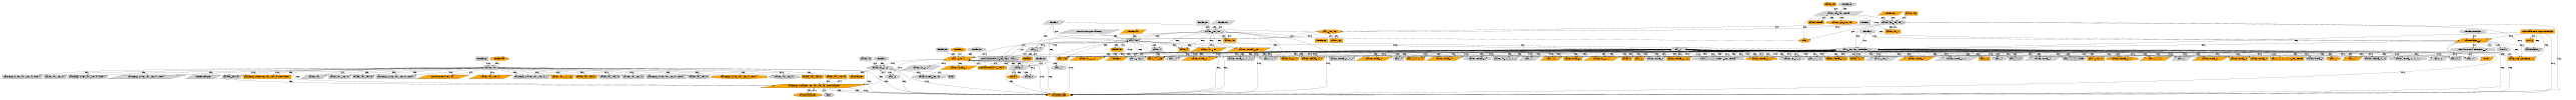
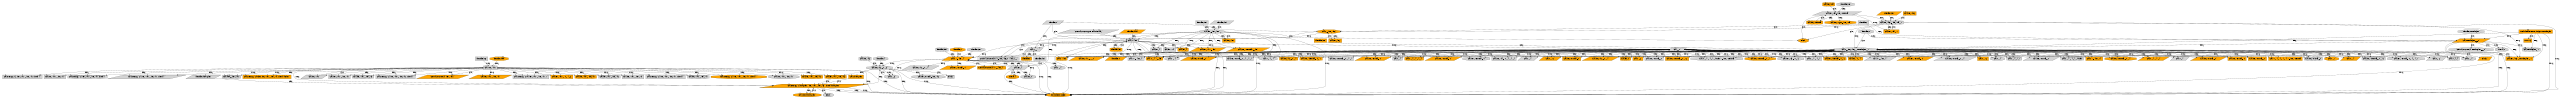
  digraph {
    node [fillcolor=lightgrey shape=parallelogram style=filled]
    edge [arrowhead=vee]
    n1 [fillcolor=orange label="(Call,memcpy (&binary_len, (iter->raw + iter->d3), sizeof (binary_len)))"]
    n2 [fillcolor=orange label="(MethodReturn,RET)" shape=octagon]
    n3 [fillcolor=orange label="(Call,sizeof (binary_len))" shape=octagon]
    n4 [label="(Block,)" shape=octagon]
    n5 [label="(Call,!iter->raw)" shape=box]
    n6 [label="(Call,iter->raw + iter->d1)" shape=box]
    n7 [label="(Call,iter->raw + iter->d2)" shape=cylinder]
    n8 [label="(Call,memcpy (&l, iter->raw + iter->d2, sizeof (l)))" shape=box]
    n9 [fillcolor=orange label="(ControlStructure,if (!iter->raw))"]
    n10 [label="(Call,iter->raw)"]
    n11 [label="(Call,memcpy (&l, iter->raw + iter->d1, sizeof (l)))" shape=box]
    n12 [label="(Call,iter->raw + iter->d4)" shape=box]
    n13 [label="(Call,memcpy (&l, iter->raw + iter->d1, sizeof (l)))" shape=cylinder]
    n14 [label="(Call,memcpy (&l, iter->raw + iter->d1, sizeof (l)))"]
    n15 [label="(Call,data = iter->raw)" shape=cylinder]
    n16 [fillcolor=orange label="(Call,memcpy (&doclen, iter->raw + iter->d4, sizeof (doclen)))" shape=box]
    n17 [fillcolor=orange label="(Call,iter->raw + iter->d3)" shape=cylinder]
    n18 [fillcolor=orange label="(Call,iter->raw + iter->d1)"]
    n19 [label="(Call,memcpy (&val, iter->raw + iter->d1, 1))" shape=box]
    n20 [fillcolor=orange label="(Call,iter->raw + o + l + 3)" shape=box]
    n21 [fillcolor=orange label="(Call,iter->raw + iter->d1)" shape=cylinder]
    n22 [label="(Call,iter->raw + iter->d2)" shape=cylinder]
    n23 [label="(Call,iter->raw + iter->d1)" shape=box]
    n24 [label="(Call,memcpy (&l, iter->raw + iter->d1, sizeof (l)))" shape=box]
    n25 [label="(Call,iter->raw + iter->d1)" shape=cylinder]
    n26 [fillcolor=orange label="(Call,memcpy (&l, iter->raw + iter->d1, sizeof (l)))" shape=octagon]
    n27 [label="(Call,iter->raw + iter->d1)" shape=octagon]
    n28 [fillcolor=orange label="(Call,iter->raw + iter->d2)" shape=cylinder]
    n29 [label="(Call,iter->d3 = o + 5)" shape=octagon]
    n30 [label="(Call,o + 5)" shape=octagon]
    n31 [label="(Call,iter->err_off = iter->d3)" shape=octagon]
    n32 [label="(Block,)" shape=cylinder]
    n33 [fillcolor=orange label="(Call,o >= (len - 4))"]
    n34 [label="(Call,len - 4)"]
    n35 [label="(Call,o + 4)" shape=octagon]
    n36 [label="(Call,iter->d2 = o + 4)"]
    n37 [fillcolor=orange label="(Call,iter->err_off = o)"]
    n38 [fillcolor=orange label="(ControlStructure,if (o >= (len - 4)))" shape=cylinder]
    n39 [label="(Call,len - o)" shape=octagon]
    n40 [fillcolor=orange label="(Literal,4)" shape=octagon]
    n41 [label="(Call,++o)"]
    n42 [fillcolor=orange label="(Call,iter->next_off = o + l)" shape=octagon]
    n43 [label="(Call,o >= (len - 4))"]
    n44 [fillcolor=orange label="(Call,iter->next_off = o + 16)" shape=box]
    n45 [fillcolor=orange label="(Call,iter->d2 = o + 4)"]
    n46 [fillcolor=orange label="(Call,iter->err_off = o)" shape=box]
    n47 [fillcolor=orange label="(Call,len - o)" shape=cylinder]
    n48 [label="(Call,o + 4)" shape=octagon]
    n49 [fillcolor=orange label="(Call,o + 4 + 4 + l + 4)" shape=cylinder]
    n50 [label="(Call,iter->err_off = o + 4)"]
    n51 [fillcolor=orange label="(Call,o + 1)" shape=octagon]
    n52 [fillcolor=orange label="(Call,o + 12)"]
    n53 [fillcolor=orange label="(Call,len - (o + 4))" shape=cylinder]
    n54 [fillcolor=orange label="(Call,iter->next_off = o + 4)" shape=octagon]
    n55 [label="(Call,iter->err_off = o + 4 + 4 + l)" shape=box]
    n56 [fillcolor=orange label="(Call,iter->err_off = o)"]
    n57 [label="(Call,o + 4)"]
    n58 [fillcolor=orange label="(Identifier,o)"]
    n59 [fillcolor=orange label="(Call,o + 8)" shape=box]
    n60 [fillcolor=orange label="(Call,iter->err_off = o)" shape=box]
    n61 [label="(Call,o + 4)" shape=cylinder]
    n62 [label="(Call,iter->d3 = o + 8)" shape=octagon]
    n63 [fillcolor=orange label="(Call,o + 16)" shape=box]
    n64 [fillcolor=orange label="(Call,iter->d1 = ++o)"]
    n65 [label="(Call,iter->err_off = o)" shape=cylinder]
    n66 [label="(Call,iter->next_off = o)" shape=octagon]
    n67 [fillcolor=orange label="(Call,iter->next_off = o + 8)" shape=cylinder]
    n68 [fillcolor=orange label="(Call,iter->err_off = o)"]
    n69 [fillcolor=orange label="(Call,o + 4)"]
    n70 [label="(Call,o + 8)"]
    n71 [label="(Call,o - 4 - 4)" shape=cylinder]
    n72 [label="(Call,o + 4)" shape=octagon]
    n73 [label="(Call,iter->err_off = o)" shape=box]
    n74 [label="(Call,o + 4 + l - 1)" shape=cylinder]
    n75 [fillcolor=orange label="(Call,o >= (len - 14))" shape=box]
    n76 [label="(Call,o + 4 + l)" shape=octagon]
    n77 [label="(Call,o + 4 + 4 + l)" shape=box]
    n78 [label="(Call,o + 4)" shape=octagon]
    n79 [fillcolor=orange label="(Call,o + 4 + 4 + l)"]
    n80 [label="(Call,iter->err_off = o + 4 + l - 1)" shape=octagon]
    n81 [fillcolor=orange label="(Call,iter->err_off = o)" shape=box]
    n82 [label="(Call,o + 4 + 4 + l + doclen)" shape=cylinder]
    n83 [fillcolor=orange label="(Call,(o + 4 + 4 + l + 4) >= iter->next_off)" shape=box]
    n84 [label="(Call,iter->next_off = o + 12)" shape=cylinder]
    n85 [fillcolor=orange label="(Call,o < len)" shape=cylinder]
    n86 [label="(Call,o + l)"]
    n87 [fillcolor=orange label="(Call,(o + 4) >= len)" shape=cylinder]
    n88 [label="(Call,iter->next_off = o + 4 + l)" shape=box]
    n89 [fillcolor=orange label="(Call,iter->err_off = o)"]
    n90 [label="(Call,iter->d4 = o + 4 + 4 + l)" shape=box]
    n91 [label="(Call,(o + 4 + 4 + l + doclen) != iter->next_off)" shape=octagon]
    n92 [fillcolor=orange label="(Call,iter->err_off = o)"]
    n93 [label="(Call,iter->err_off = o)"]
    n94 [label="(Call,o >= (len - 4))" shape=box]
    n95 [fillcolor=orange label="(Call,iter->err_off = o)"]
    n96 [fillcolor=orange label="(Call,iter->d2 = o + 4)" shape=cylinder]
    n97 [fillcolor=orange label="(Call,iter->next_off = o + 1)" shape=cylinder]
    n98 [label="(Call,o < len)" shape=cylinder]
    n99 [label="(Call,o++)"]
+   n100 [label="(Call,len < 19)" shape=box]
    n101 [fillcolor=orange label="(Identifier,len)" shape=cylinder]
    n102 [fillcolor=orange label="(Call,len - 4)" shape=cylinder]
    n103 [fillcolor=orange label="(Call,iter->next_off >= len)"]
    n104 [label="(Call,len - 4)" shape=box]
    n105 [label="(ControlStructure,for (o = iter->key; o < len; o++))" shape=cylinder]
    n106 [fillcolor=orange label="(Call,iter->d1 >= len)"]
    n107 [fillcolor=orange label="(Identifier,o)" shape=cylinder]
    n108 [fillcolor=orange label="(Call,o = iter->key)" shape=octagon]
    n109 [fillcolor=orange label="(Call,iter->key)" shape=box]
    n110 [label="(Call,iter->key = iter->off + 1)" shape=cylinder]
    n111 [label="(Call,o = iter->key + next_keylen + 1)" shape=octagon]
    n112 [fillcolor=orange label="(Call,iter->off + 1)" shape=box]
    n113 [fillcolor=orange label="(Block,)" shape=octagon]
    n114 [fillcolor=orange label="(Call,iter->key + next_keylen + 1)" shape=box]
    n115 [fillcolor=orange label="(Block,)"]
    n116 [label="(Call,iter->off = iter->next_off)"]
    n117 [fillcolor=orange label="(Call,iter->next_off)" shape=cylinder]
    n118 [fillcolor=orange label="(Call,iter->type = iter->off)" shape=octagon]
    n119 [label="(Call,len = iter->len)" shape=octagon]
    n120 [fillcolor=orange label="(Call,iter->len)" shape=box]
    n121 [fillcolor=orange label="(Call,next_keylen == 0)"]
    n122 [label="(Call,next_keylen + 1)" shape=cylinder]
    n123 [label="(Literal,0)" shape=octagon]
    n124 [label="(ControlStructure,if (next_keylen == 0))" shape=octagon]
    n125 [fillcolor=orange label="(MethodParameterIn,uint32_t next_keylen)" shape=box]
    1000113 [fillcolor=orange shape=box]
    n127 [label="(Identifier,key)" shape=box]
    n128 [label="(Identifier,binary_len)"]
    n129 [fillcolor=orange label="(Call,iter->off)" shape=cylinder]
    n130 [label="(Identifier,iter)" shape=cylinder]
    n131 [label="(Call,iter->d3)" shape=cylinder]
    n132 [label="(Identifier,iter)" shape=box]
    n133 [label="(Identifier,len)" shape=box]
    n134 [fillcolor=orange label="(Identifier,o)" shape=octagon]
    n135 [label="(Identifier,o)"]
    n136 [label="(Identifier,o)" shape=octagon]
    n137 [label="(Identifier,iter)" shape=octagon]
    n138 [fillcolor=orange label="(Identifier,iter)" shape=box]
    n139 [label="(Identifier,len)"]
    n140 [label="(Identifier,l)" shape=octagon]
    n141 [fillcolor=orange label="(Call,iter->key)" shape=box]
    n142 [label="(Identifier,iter)" shape=octagon]
    n143 [fillcolor=orange label="(Identifier,iter)"]
    n144 [fillcolor=orange label="(Identifier,data)" shape=octagon]
    n145 [label="(Identifier,o)" shape=box]
    n146 [label="(Identifier,next_keylen)" shape=octagon]
    n147 [fillcolor=orange label="(Identifier,data)"]
    n148 [fillcolor=orange label="(Call,&binary_len)" shape=box]
-   n149 [label="(ControlStructure,goto mark_next;)"]
+   n149 [label="(ControlStructure,goto mark_invalid;)"]
    n1 -> n2 [arrowhead=tee label="DDG: "]
    n1 -> n2 [arrowhead=tee label="DDG: "]
    n1 -> n2 [label="DDG: "]
    n1 -> n3 [arrowhead=tee label="CFG: "]
    n1 -> n4 [label="AST: "]
    n3 -> n1 [arrowhead=tee label="AST: "]
    n5 -> n1 [label="DDG: "]
    n5 -> n2 [arrowhead=tee label="DDG: "]
    n5 -> n2 [label="DDG: "]
    n5 -> n6 [label="DDG: "]
    n5 -> n7 [arrowhead=tee label="DDG: "]
    n5 -> n8 [label="DDG: "]
    n5 -> n9 [label="AST: "]
    n5 -> n10 [arrowhead=tee label="CFG: "]
    n5 -> n11 [label="DDG: "]
    n5 -> n12 [arrowhead=tee label="DDG: "]
    n5 -> n13 [arrowhead=tee label="DDG: "]
    n5 -> n14 [label="DDG: "]
    n5 -> n15 [label="DDG: "]
    n5 -> n16 [arrowhead=tee label="DDG: "]
    n5 -> n17 [arrowhead=tee label="DDG: "]
    n5 -> n18 [arrowhead=tee label="DDG: "]
    n5 -> n19 [arrowhead=tee label="DDG: "]
    n5 -> n20 [label="DDG: "]
    n5 -> n21 [arrowhead=tee label="DDG: "]
    n5 -> n22 [label="DDG: "]
    n5 -> n23 [label="DDG: "]
    n5 -> n24 [arrowhead=tee label="DDG: "]
    n5 -> n25 [label="DDG: "]
    n5 -> n26 [label="DDG: "]
    n5 -> n27 [label="DDG: "]
    n5 -> n28 [arrowhead=tee label="DDG: "]
    n10 -> n5 [label="AST: "]
    n17 -> n1 [arrowhead=tee label="AST: "]
    n29 -> n1 [label="DDG: "]
    n29 -> n2 [label="DDG: "]
    n29 -> n2 [arrowhead=tee label="DDG: "]
    n29 -> n17 [arrowhead=tee label="DDG: "]
    n29 -> n30 [label="CFG: "]
    n29 -> n31 [arrowhead=tee label="DDG: "]
    n29 -> n32 [label="AST: "]
    n30 -> n29 [label="AST: "]
    n33 -> n2 [label="DDG: "]
    n33 -> n2 [arrowhead=tee label="DDG: "]
    n33 -> n29 [label="DDG: "]
    n33 -> n30 [label="DDG: "]
    n33 -> n34 [label="CFG: "]
    n33 -> n35 [label="DDG: "]
    n33 -> n36 [arrowhead=tee label="DDG: "]
    n33 -> n37 [arrowhead=tee label="DDG: "]
    n33 -> n38 [arrowhead=tee label="AST: "]
    n33 -> n39 [label="DDG: "]
    n34 -> n2 [arrowhead=tee label="DDG: "]
    n34 -> n33 [label="AST: "]
    n34 -> n33 [label="DDG: "]
    n34 -> n33 [label="DDG: "]
    n34 -> n39 [label="DDG: "]
    n34 -> n40 [arrowhead=tee label="CFG: "]
    n40 -> n34 [label="AST: "]
    n41 -> n33 [label="DDG: "]
    n41 -> n42 [label="DDG: "]
    n41 -> n43 [arrowhead=tee label="DDG: "]
    n41 -> n44 [arrowhead=tee label="DDG: "]
    n41 -> n45 [label="DDG: "]
    n41 -> n46 [label="DDG: "]
    n41 -> n47 [arrowhead=tee label="DDG: "]
    n41 -> n48 [label="DDG: "]
    n41 -> n49 [label="DDG: "]
    n41 -> n50 [arrowhead=tee label="DDG: "]
    n41 -> n51 [label="DDG: "]
    n41 -> n52 [arrowhead=tee label="DDG: "]
    n41 -> n53 [arrowhead=tee label="DDG: "]
    n41 -> n54 [arrowhead=tee label="DDG: "]
    n41 -> n55 [label="DDG: "]
    n41 -> n56 [arrowhead=tee label="DDG: "]
    n41 -> n57 [label="DDG: "]
    n41 -> n58 [arrowhead=tee label="CFG: "]
    n41 -> n59 [arrowhead=tee label="DDG: "]
    n41 -> n60 [label="DDG: "]
    n41 -> n61 [arrowhead=tee label="DDG: "]
    n41 -> n62 [label="DDG: "]
    n41 -> n63 [arrowhead=tee label="DDG: "]
    n41 -> n64 [arrowhead=tee label="AST: "]
    n41 -> n64 [arrowhead=tee label="DDG: "]
    n41 -> n65 [label="DDG: "]
    n41 -> n66 [label="DDG: "]
    n41 -> n67 [arrowhead=tee label="DDG: "]
    n41 -> n68 [label="DDG: "]
    n41 -> n69 [label="DDG: "]
    n41 -> n70 [arrowhead=tee label="DDG: "]
    n41 -> n71 [arrowhead=tee label="DDG: "]
    n41 -> n72 [arrowhead=tee label="DDG: "]
    n41 -> n73 [label="DDG: "]
    n41 -> n74 [label="DDG: "]
    n41 -> n75 [label="DDG: "]
    n41 -> n76 [label="DDG: "]
    n41 -> n77 [label="DDG: "]
    n41 -> n78 [label="DDG: "]
    n41 -> n79 [label="DDG: "]
    n41 -> n80 [label="DDG: "]
    n41 -> n81 [arrowhead=tee label="DDG: "]
    n41 -> n82 [label="DDG: "]
    n41 -> n83 [arrowhead=tee label="DDG: "]
    n41 -> n84 [arrowhead=tee label="DDG: "]
    n41 -> n85 [label="DDG: "]
    n41 -> n86 [arrowhead=tee label="DDG: "]
    n41 -> n87 [label="DDG: "]
    n41 -> n88 [arrowhead=tee label="DDG: "]
    n41 -> n89 [arrowhead=tee label="DDG: "]
    n41 -> n90 [arrowhead=tee label="DDG: "]
    n41 -> n91 [label="DDG: "]
    n41 -> n92 [arrowhead=tee label="DDG: "]
    n41 -> n93 [arrowhead=tee label="DDG: "]
    n41 -> n94 [arrowhead=tee label="DDG: "]
    n41 -> n95 [arrowhead=tee label="DDG: "]
    n41 -> n96 [arrowhead=tee label="DDG: "]
    n41 -> n97 [arrowhead=tee label="DDG: "]
    n58 -> n41 [arrowhead=tee label="AST: "]
    n64 -> n41 [label="CFG: "]
    n98 -> n2 [arrowhead=tee label="DDG: "]
    n98 -> n2 [arrowhead=tee label="DDG: "]
    n98 -> n2 [arrowhead=tee label="DDG: "]
    n98 -> n34 [label="DDG: "]
    n98 -> n41 [label="DDG: "]
    n98 -> n85 [label="DDG: "]
    n98 -> n87 [arrowhead=tee label="DDG: "]
    n98 -> n99 [arrowhead=tee label="DDG: "]
+   n98 -> n100 [arrowhead=tee label="DDG: "]
    n98 -> n101 [label="CFG: "]
    n98 -> n102 [label="DDG: "]
    n98 -> n103 [label="DDG: "]
    n98 -> n104 [label="DDG: "]
    n98 -> n105 [label="AST: "]
    n98 -> n106 [arrowhead=tee label="DDG: "]
    n99 -> n98 [label="DDG: "]
    n99 -> n105 [label="AST: "]
    n99 -> n107 [arrowhead=tee label="CFG: "]
    n101 -> n98 [label="AST: "]
    n107 -> n99 [arrowhead=tee label="AST: "]
    n108 -> n98 [arrowhead=tee label="DDG: "]
    n108 -> n105 [label="AST: "]
    n108 -> n109 [arrowhead=tee label="CFG: "]
    n109 -> n108 [arrowhead=tee label="AST: "]
    n110 -> n2 [label="DDG: "]
    n110 -> n108 [arrowhead=tee label="DDG: "]
    n110 -> n111 [arrowhead=tee label="DDG: "]
    n110 -> n112 [arrowhead=tee label="CFG: "]
    n110 -> n113 [label="AST: "]
    n110 -> n114 [label="DDG: "]
    n111 -> n2 [label="DDG: "]
    n111 -> n33 [label="DDG: "]
    n111 -> n42 [label="DDG: "]
    n111 -> n43 [arrowhead=tee label="DDG: "]
    n111 -> n44 [label="DDG: "]
    n111 -> n45 [label="DDG: "]
    n111 -> n46 [label="DDG: "]
    n111 -> n47 [label="DDG: "]
    n111 -> n48 [label="DDG: "]
    n111 -> n49 [arrowhead=tee label="DDG: "]
    n111 -> n50 [label="DDG: "]
    n111 -> n51 [arrowhead=tee label="DDG: "]
    n111 -> n52 [arrowhead=tee label="DDG: "]
    n111 -> n53 [arrowhead=tee label="DDG: "]
    n111 -> n54 [arrowhead=tee label="DDG: "]
    n111 -> n55 [arrowhead=tee label="DDG: "]
    n111 -> n56 [arrowhead=tee label="DDG: "]
    n111 -> n57 [arrowhead=tee label="DDG: "]
    n111 -> n59 [arrowhead=tee label="DDG: "]
    n111 -> n60 [arrowhead=tee label="DDG: "]
    n111 -> n61 [arrowhead=tee label="DDG: "]
    n111 -> n62 [label="DDG: "]
    n111 -> n63 [arrowhead=tee label="DDG: "]
    n111 -> n65 [label="DDG: "]
    n111 -> n66 [arrowhead=tee label="DDG: "]
    n111 -> n67 [label="DDG: "]
    n111 -> n68 [arrowhead=tee label="DDG: "]
    n111 -> n69 [arrowhead=tee label="DDG: "]
    n111 -> n70 [label="DDG: "]
    n111 -> n71 [label="DDG: "]
    n111 -> n72 [label="DDG: "]
    n111 -> n73 [arrowhead=tee label="DDG: "]
    n111 -> n74 [label="DDG: "]
    n111 -> n75 [arrowhead=tee label="DDG: "]
    n111 -> n76 [arrowhead=tee label="DDG: "]
    n111 -> n77 [label="DDG: "]
    n111 -> n78 [label="DDG: "]
    n111 -> n79 [label="DDG: "]
    n111 -> n80 [arrowhead=tee label="DDG: "]
    n111 -> n81 [label="DDG: "]
    n111 -> n82 [arrowhead=tee label="DDG: "]
    n111 -> n83 [arrowhead=tee label="DDG: "]
    n111 -> n84 [label="DDG: "]
    n111 -> n85 [arrowhead=tee label="DDG: "]
    n111 -> n86 [label="DDG: "]
    n111 -> n87 [label="DDG: "]
    n111 -> n88 [arrowhead=tee label="DDG: "]
    n111 -> n89 [label="DDG: "]
    n111 -> n90 [label="DDG: "]
    n111 -> n91 [label="DDG: "]
    n111 -> n92 [label="DDG: "]
    n111 -> n93 [label="DDG: "]
    n111 -> n94 [arrowhead=tee label="DDG: "]
    n111 -> n95 [label="DDG: "]
    n111 -> n96 [label="DDG: "]
    n111 -> n97 [label="DDG: "]
    n111 -> n114 [arrowhead=tee label="CFG: "]
    n111 -> n115 [label="AST: "]
    n112 -> n110 [arrowhead=tee label="AST: "]
    n114 -> n111 [label="AST: "]
    n116 -> n110 [label="DDG: "]
    n116 -> n112 [arrowhead=tee label="DDG: "]
    n116 -> n113 [arrowhead=tee label="AST: "]
    n116 -> n117 [label="CFG: "]
    n116 -> n118 [arrowhead=tee label="DDG: "]
    n117 -> n116 [label="AST: "]
    n119 -> n2 [label="DDG: "]
    n119 -> n2 [label="DDG: "]
    n119 -> n34 [label="DDG: "]
    n119 -> n85 [label="DDG: "]
    n119 -> n87 [label="DDG: "]
    n119 -> n98 [label="DDG: "]
+   n119 -> n100 [arrowhead=tee label="DDG: "]
    n119 -> n102 [arrowhead=tee label="DDG: "]
    n119 -> n103 [arrowhead=tee label="DDG: "]
    n119 -> n104 [label="DDG: "]
    n119 -> n106 [arrowhead=tee label="DDG: "]
    n119 -> n113 [label="AST: "]
    n119 -> n120 [arrowhead=tee label="CFG: "]
    n120 -> n119 [arrowhead=tee label="AST: "]
    n121 -> n2 [arrowhead=tee label="DDG: "]
    n121 -> n2 [arrowhead=tee label="DDG: "]
    n121 -> n111 [label="DDG: "]
    n121 -> n114 [label="DDG: "]
    n121 -> n122 [arrowhead=tee label="DDG: "]
    n121 -> n123 [label="CFG: "]
    n121 -> n124 [arrowhead=tee label="AST: "]
    n123 -> n121 [arrowhead=tee label="AST: "]
    n125 -> n2 [label="DDG: "]
    n125 -> n111 [label="DDG: "]
    n125 -> n114 [label="DDG: "]
    n125 -> n121 [label="DDG: "]
    n125 -> n122 [arrowhead=tee label="DDG: "]
    n125 -> 1000113 [label="AST: "]
    n127 -> n5 [label="CFG: "]
    n128 -> n1 [label="CFG: "]
    n129 -> n116 [arrowhead=tee label="AST: "]
    n130 -> n33 [arrowhead=tee label="CFG: "]
    n131 -> n29 [label="AST: "]
    n132 -> n119 [arrowhead=tee label="CFG: "]
    n133 -> n34 [arrowhead=tee label="AST: "]
    n134 -> n33 [arrowhead=tee label="AST: "]
    n135 -> n98 [arrowhead=tee label="AST: "]
    n135 -> n99 [label="CFG: "]
    n135 -> n108 [label="CFG: "]
    n136 -> n111 [arrowhead=tee label="AST: "]
    n136 -> n121 [arrowhead=tee label="CFG: "]
    n137 -> n33 [label="CFG: "]
    n138 -> n111 [arrowhead=tee label="CFG: "]
    n139 -> n119 [arrowhead=tee label="AST: "]
    n140 -> n29 [arrowhead=tee label="CFG: "]
    n141 -> n110 [label="AST: "]
    n142 -> n116 [arrowhead=tee label="CFG: "]
    n143 -> n110 [label="CFG: "]
    n144 -> n5 [arrowhead=tee label="CFG: "]
    n145 -> n108 [label="AST: "]
    n145 -> n121 [arrowhead=tee label="CFG: "]
    n146 -> n121 [label="AST: "]
    n147 -> n98 [arrowhead=tee label="CFG: "]
    n148 -> n1 [arrowhead=tee label="AST: "]
    n149 -> n98 [label="CFG: "]
  }
